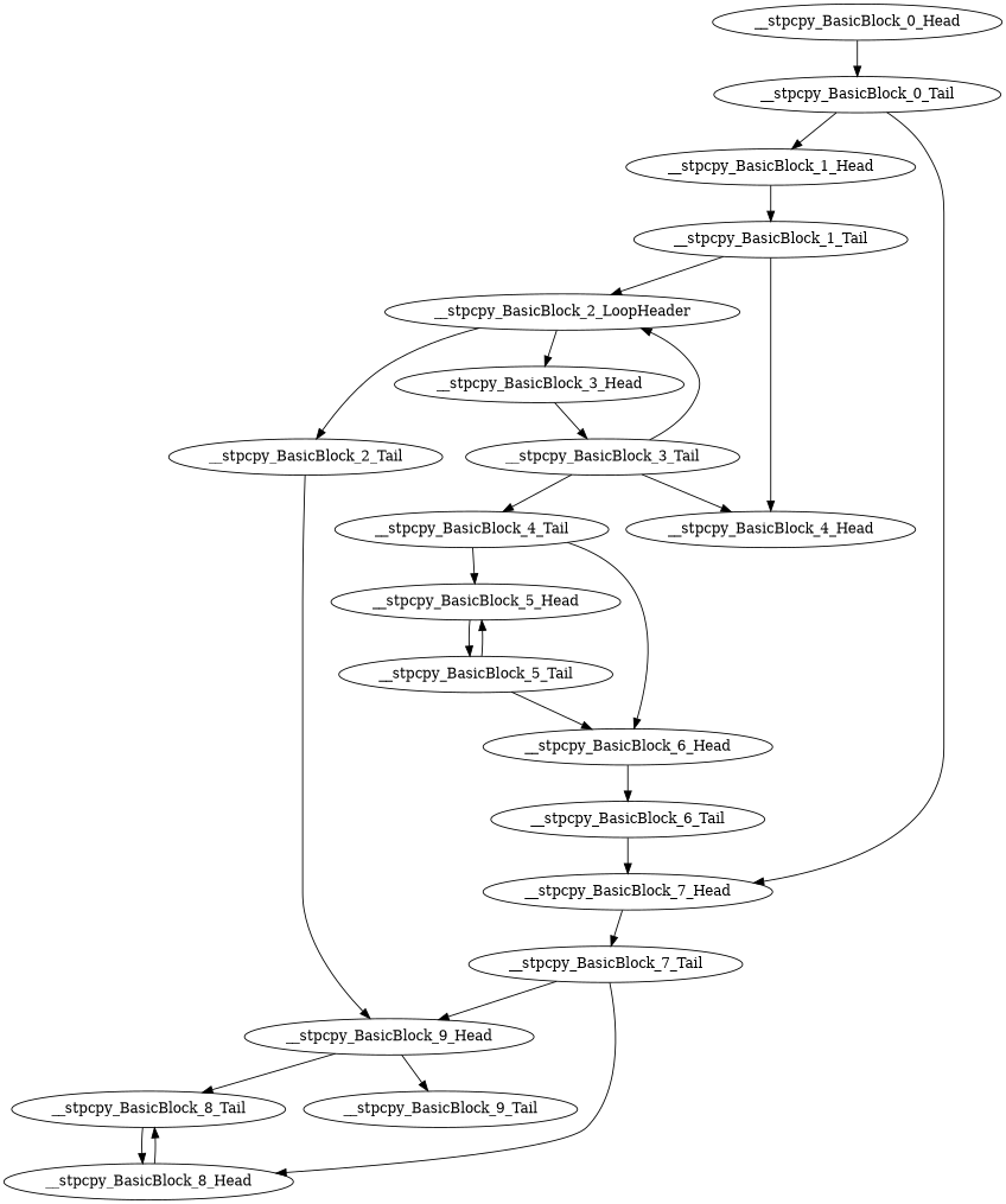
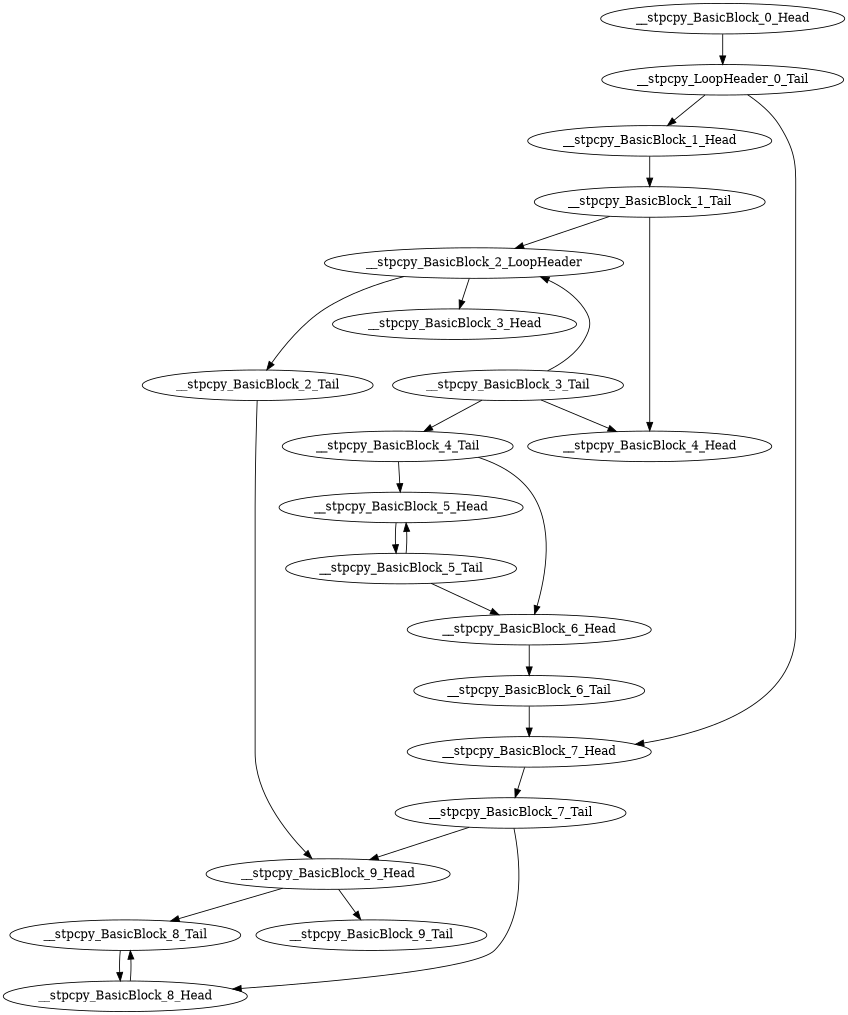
  digraph {
    __stpcpy_BasicBlock_0_Head
-   __stpcpy_BasicBlock_0_Tail
+   __stpcpy_BasicBlock_0_Tail [label=__stpcpy_LoopHeader_0_Tail]
    __stpcpy_BasicBlock_1_Head
    __stpcpy_BasicBlock_7_Head
    __stpcpy_BasicBlock_1_Tail
    __stpcpy_BasicBlock_7_Tail
    __stpcpy_BasicBlock_5_Tail
    __stpcpy_BasicBlock_5_Head
    __stpcpy_BasicBlock_6_Head
    __stpcpy_BasicBlock_6_Tail
    __stpcpy_BasicBlock_3_Head
    __stpcpy_BasicBlock_3_Tail
    __stpcpy_BasicBlock_4_Head
    __stpcpy_BasicBlock_2_LoopHeader
    __stpcpy_BasicBlock_4_Tail
    __stpcpy_BasicBlock_2_Tail
    __stpcpy_BasicBlock_9_Head
    __stpcpy_BasicBlock_9_Tail
    __stpcpy_BasicBlock_8_Tail
    __stpcpy_BasicBlock_8_Head
    __stpcpy_BasicBlock_0_Head -> __stpcpy_BasicBlock_0_Tail
    __stpcpy_BasicBlock_0_Tail -> __stpcpy_BasicBlock_1_Head
    __stpcpy_BasicBlock_0_Tail -> __stpcpy_BasicBlock_7_Head
    __stpcpy_BasicBlock_1_Head -> __stpcpy_BasicBlock_1_Tail
    __stpcpy_BasicBlock_7_Head -> __stpcpy_BasicBlock_7_Tail
    __stpcpy_BasicBlock_1_Tail -> __stpcpy_BasicBlock_4_Head
    __stpcpy_BasicBlock_1_Tail -> __stpcpy_BasicBlock_2_LoopHeader
    __stpcpy_BasicBlock_7_Tail -> __stpcpy_BasicBlock_9_Head
    __stpcpy_BasicBlock_7_Tail -> __stpcpy_BasicBlock_8_Head
    __stpcpy_BasicBlock_5_Tail -> __stpcpy_BasicBlock_5_Head
    __stpcpy_BasicBlock_5_Tail -> __stpcpy_BasicBlock_6_Head
    __stpcpy_BasicBlock_5_Head -> __stpcpy_BasicBlock_5_Tail
    __stpcpy_BasicBlock_6_Head -> __stpcpy_BasicBlock_6_Tail
    __stpcpy_BasicBlock_6_Tail -> __stpcpy_BasicBlock_7_Head
-   __stpcpy_BasicBlock_3_Head -> __stpcpy_BasicBlock_3_Tail
    __stpcpy_BasicBlock_3_Tail -> __stpcpy_BasicBlock_4_Head
    __stpcpy_BasicBlock_3_Tail -> __stpcpy_BasicBlock_2_LoopHeader
    __stpcpy_BasicBlock_3_Tail -> __stpcpy_BasicBlock_4_Tail
    __stpcpy_BasicBlock_2_LoopHeader -> __stpcpy_BasicBlock_3_Head
    __stpcpy_BasicBlock_2_LoopHeader -> __stpcpy_BasicBlock_2_Tail
    __stpcpy_BasicBlock_4_Tail -> __stpcpy_BasicBlock_5_Head
    __stpcpy_BasicBlock_4_Tail -> __stpcpy_BasicBlock_6_Head
    __stpcpy_BasicBlock_2_Tail -> __stpcpy_BasicBlock_9_Head
    __stpcpy_BasicBlock_9_Head -> __stpcpy_BasicBlock_9_Tail
    __stpcpy_BasicBlock_9_Head -> __stpcpy_BasicBlock_8_Tail
    __stpcpy_BasicBlock_8_Tail -> __stpcpy_BasicBlock_8_Head
    __stpcpy_BasicBlock_8_Head -> __stpcpy_BasicBlock_8_Tail
  }
